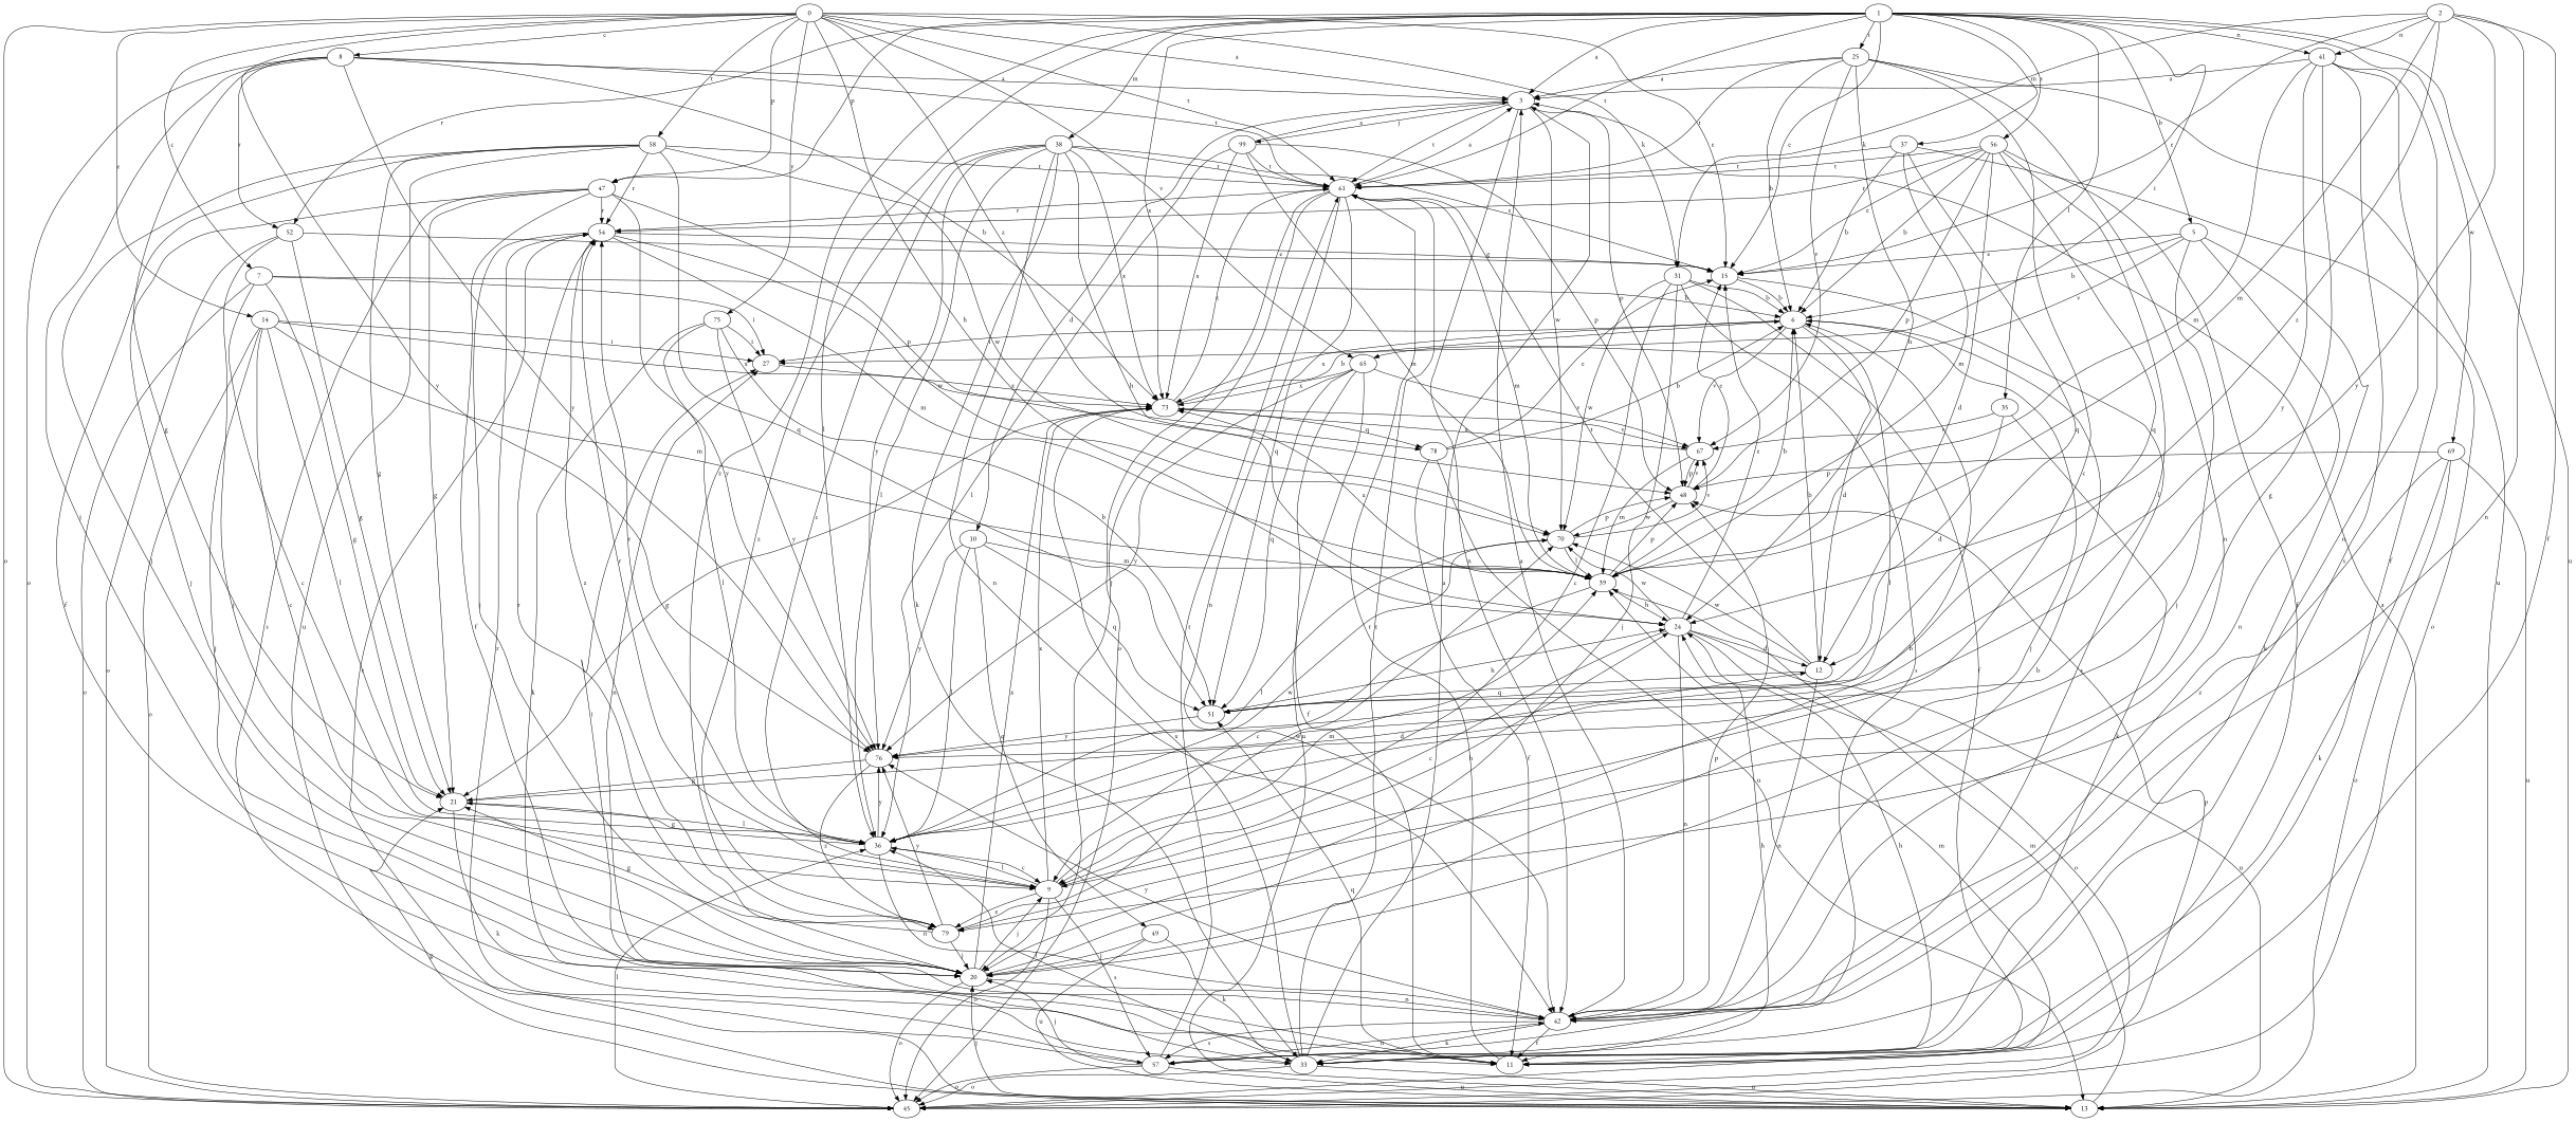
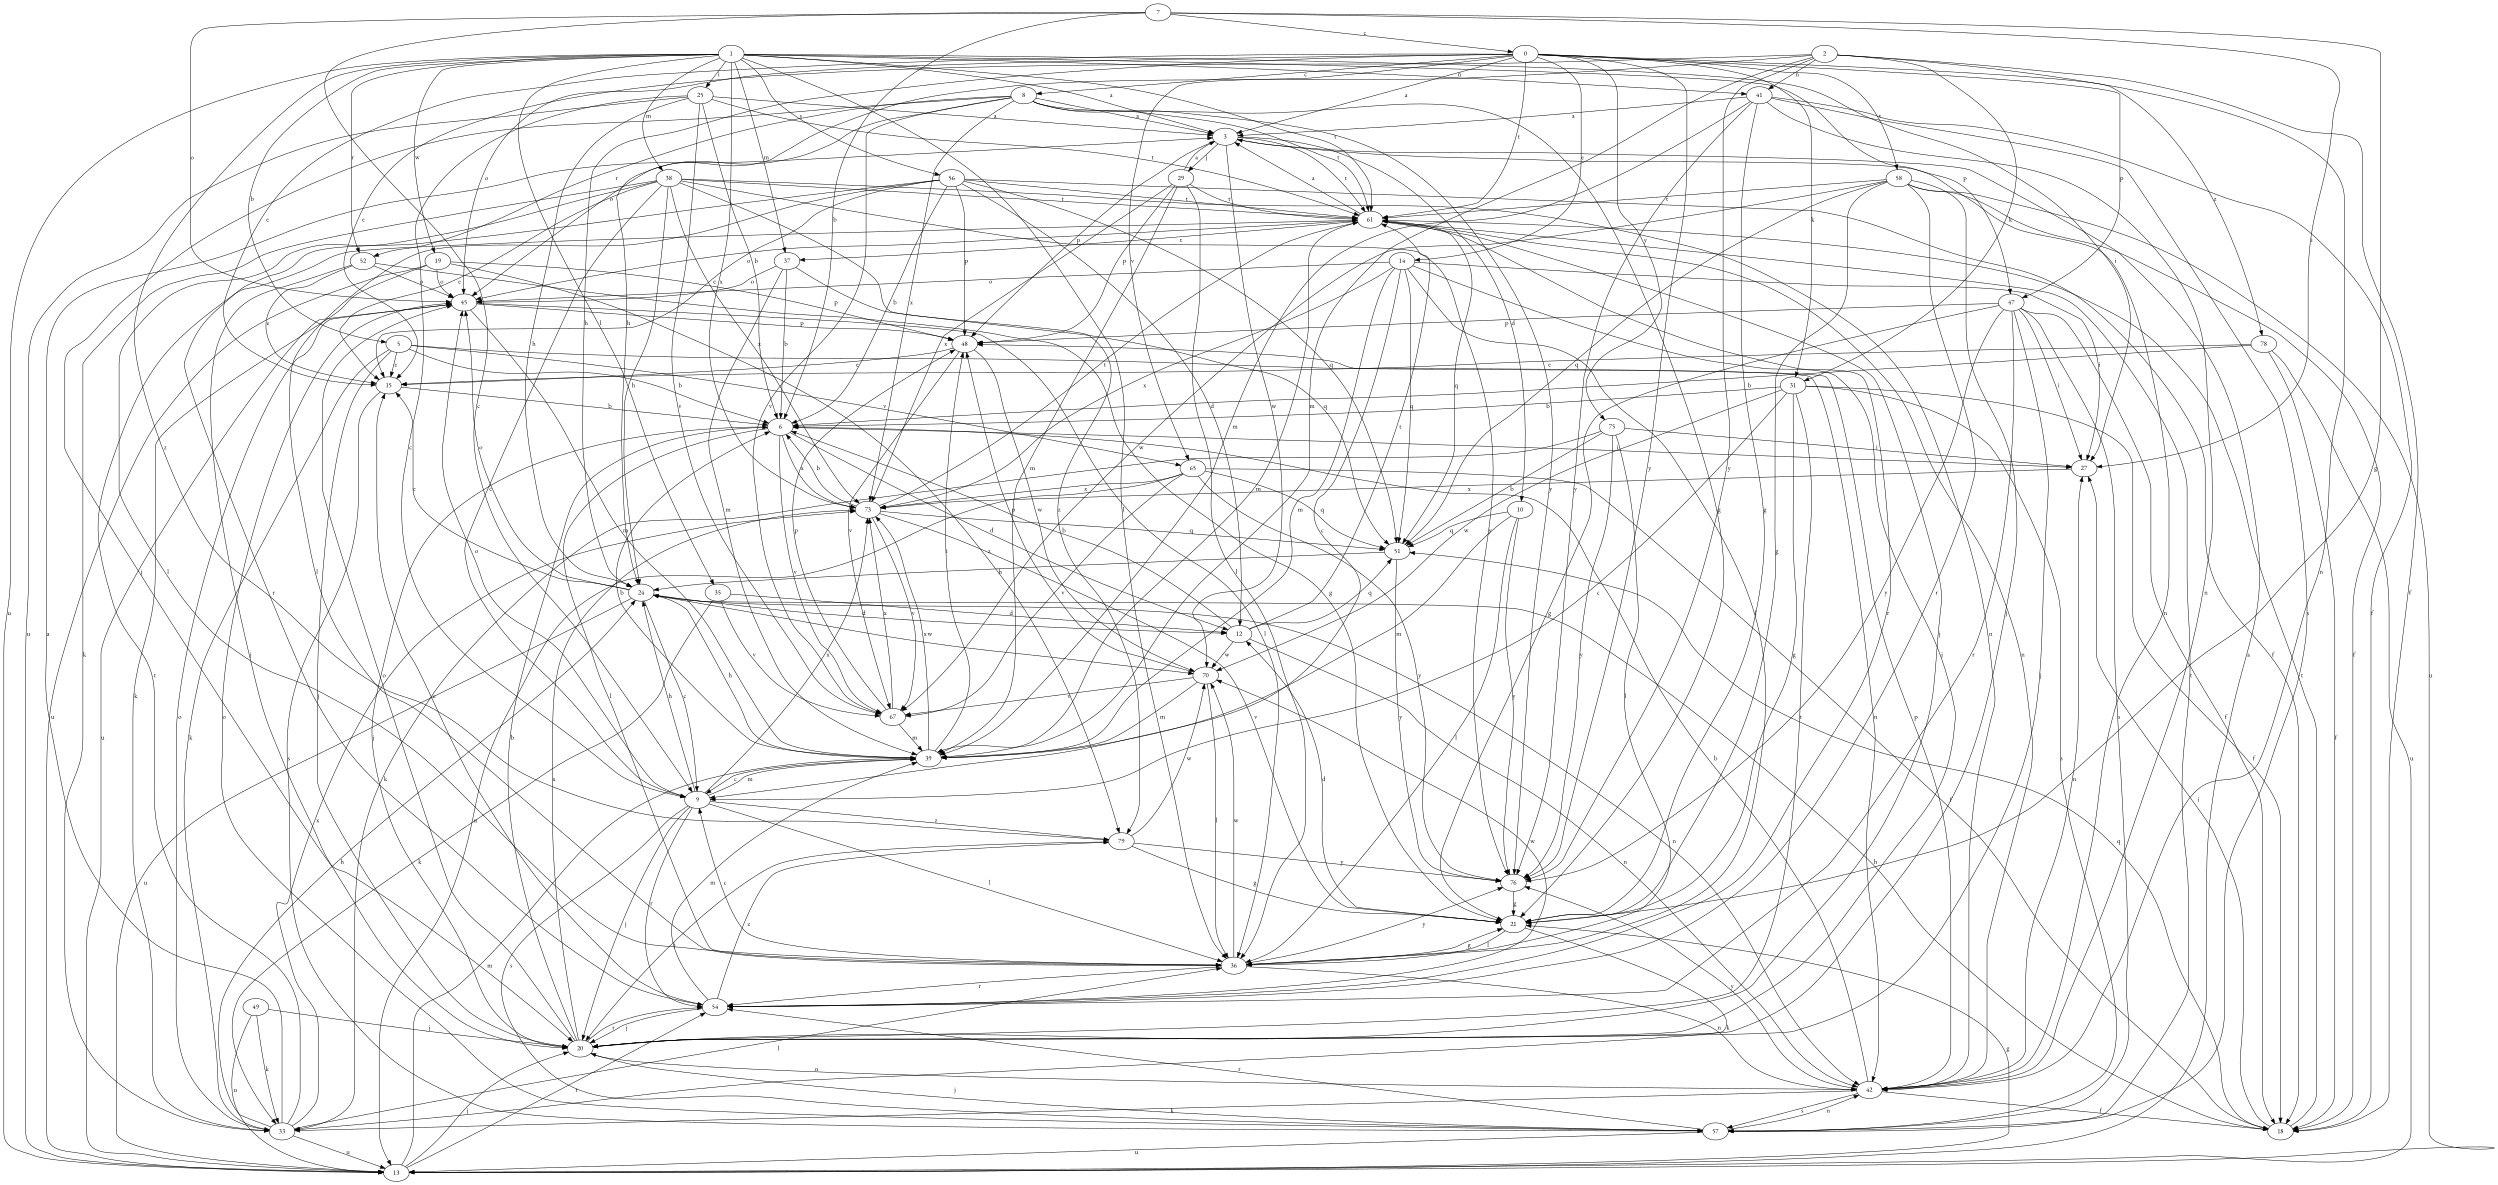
  strict digraph {
    fontname="EB Garamond"
    node [fontname="EB Garamond"]
    edge [fontname="EB Garamond"]
    0
    3
    7
    8
    14
    15
    24
    31
    45
    47
    58
    61
    65
    75
    76
    78
    42
    10
-   29 [label=99]
+   29
    48
    70
    27
    6
    9
    21
    52
    73
    n28 [label=20]
    67
    36
    39
    51
    57
    n34 [label=13]
    12
-   18 [label=11]
+   18
    54
    33
    79
    1
    5
    25
    35
    37
    38
    41
    56
-   69
+   69 [label=19]
    2
    49
    0 -> 3 [label=a]
-   0 -> 7 [label=c]
+   7 -> 0 [label=c]
    0 -> 8 [label=c]
    0 -> 14 [label=e]
    0 -> 15 [label=e]
    0 -> 24 [label=h]
    0 -> 31 [label=k]
    0 -> 45 [label=o]
    0 -> 47 [label=p]
    0 -> 58 [label=t]
    0 -> 61 [label=t]
    0 -> 65 [label=v]
    0 -> 75 [label=y]
    0 -> 76 [label=y]
    0 -> 78 [label=z]
    3 -> 61 [label=t]
    3 -> 42 [label=n]
    3 -> 10 [label=d]
    3 -> 29 [label=j]
    3 -> 48 [label=p]
    3 -> 70 [label=w]
    7 -> 45 [label=o]
    7 -> 27 [label=i]
    7 -> 6 [label=b]
    7 -> 9 [label=c]
    7 -> 21 [label=g]
    8 -> 3 [label=a]
    8 -> 45 [label=o]
    8 -> 61 [label=t]
    8 -> 76 [label=y]
    8 -> 21 [label=g]
    8 -> 52 [label=r]
-   8 -> 73 [label=b]
+   8 -> 73 [label=x]
    8 -> n28 [label=j]
+   8 -> 67 [label=v]
    14 -> 45 [label=o]
    14 -> 27 [label=i]
    14 -> 9 [label=c]
    14 -> 73 [label=x]
    14 -> n28 [label=j]
    14 -> 36 [label=l]
    14 -> 39 [label=m]
+   14 -> 51 [label=q]
    15 -> 6 [label=b]
    15 -> 57 [label=s]
    24 -> 15 [label=e]
    24 -> 45 [label=o]
    24 -> 42 [label=n]
    24 -> 70 [label=w]
    24 -> 9 [label=c]
    24 -> n34 [label=u]
    24 -> 12 [label=d]
    31 -> 70 [label=w]
    31 -> 6 [label=b]
    31 -> 9 [label=c]
-   31 -> n28 [label=j]
+   31 -> 21 [label=g]
+   31 -> n28 [label=t]
    31 -> 57 [label=s]
    31 -> 18 [label=f]
    45 -> 48 [label=p]
    45 -> 36 [label=l]
    45 -> 39 [label=m]
+   45 -> n34 [label=u]
    47 -> 76 [label=y]
    47 -> 48 [label=p]
+   47 -> 27 [label=i]
    47 -> 21 [label=g]
    47 -> n28 [label=j]
    47 -> 57 [label=s]
    47 -> 18 [label=f]
    47 -> 54 [label=r]
    58 -> 61 [label=t]
-   58 -> 70 [label=w]
+   58 -> 67 [label=w]
    58 -> 21 [label=g]
    58 -> n28 [label=j]
    58 -> 51 [label=q]
    58 -> n34 [label=u]
    58 -> 18 [label=f]
    58 -> 54 [label=r]
    61 -> 3 [label=a]
    61 -> 45 [label=o]
    61 -> 42 [label=n]
    61 -> n28 [label=j]
    61 -> 39 [label=m]
    61 -> 51 [label=q]
    61 -> 54 [label=r]
    65 -> 76 [label=y]
    65 -> 73 [label=x]
    65 -> 67 [label=v]
    65 -> 51 [label=q]
    65 -> n34 [label=u]
    65 -> 18 [label=f]
    75 -> 76 [label=y]
    75 -> 27 [label=i]
    75 -> 36 [label=l]
    75 -> 51 [label=b]
    75 -> 33 [label=k]
    76 -> 21 [label=g]
-   76 -> 79 [label=z]
    78 -> 15 [label=e]
    78 -> 6 [label=b]
    78 -> n34 [label=u]
    78 -> 18 [label=f]
-   42 -> 3 [label=a]
    42 -> 76 [label=y]
    42 -> 48 [label=p]
    42 -> 27 [label=n]
    42 -> 6 [label=b]
    42 -> 57 [label=s]
    42 -> 18 [label=f]
    42 -> 33 [label=k]
    10 -> 76 [label=y]
    10 -> 36 [label=l]
    10 -> 39 [label=m]
    10 -> 51 [label=q]
-   10 -> 49 [label=q]
    29 -> 3 [label=a]
    29 -> 61 [label=t]
    29 -> 48 [label=p]
    29 -> 73 [label=x]
    29 -> 36 [label=l]
    29 -> 39 [label=m]
    48 -> 15 [label=e]
    48 -> 70 [label=w]
    48 -> 67 [label=v]
    70 -> 48 [label=p]
    70 -> 67 [label=v]
    70 -> 36 [label=l]
-   70 -> 39 [label=l]
+   70 -> 39 [label=m]
    27 -> 73 [label=x]
    6 -> 27 [label=i]
    6 -> 73 [label=x]
    6 -> n28 [label=j]
    6 -> 67 [label=v]
    6 -> 36 [label=l]
    6 -> 12 [label=d]
    9 -> 24 [label=h]
    9 -> 45 [label=o]
    9 -> 73 [label=x]
-   n28 -> 9 [label=j]
+   9 -> n28 [label=j]
    9 -> 36 [label=l]
    9 -> 39 [label=m]
    9 -> 57 [label=s]
    9 -> 54 [label=r]
    9 -> 79 [label=z]
    21 -> 36 [label=l]
    21 -> 12 [label=d]
    21 -> 33 [label=k]
    52 -> 15 [label=e]
    52 -> 45 [label=o]
    52 -> 21 [label=g]
    52 -> n28 [label=j]
    73 -> 61 [label=t]
    73 -> 6 [label=b]
-   73 -> 21 [label=g]
+   73 -> 21 [label=v]
    73 -> 67 [label=v]
-   73 -> 78 [label=q]
+   73 -> 51 [label=q]
    n28 -> 45 [label=o]
    n28 -> 42 [label=n]
    n28 -> 6 [label=b]
    n28 -> 73 [label=x]
    n28 -> 54 [label=r]
    67 -> 48 [label=p]
    67 -> 73 [label=x]
    67 -> 39 [label=m]
    36 -> 76 [label=y]
    36 -> 42 [label=n]
    36 -> 70 [label=w]
    36 -> 9 [label=c]
    36 -> 21 [label=g]
    36 -> 54 [label=r]
    39 -> 24 [label=h]
-   39 -> 48 [label=p]
+   39 -> 48 [label=i]
    39 -> 6 [label=b]
    39 -> 9 [label=c]
    39 -> 73 [label=x]
    51 -> 24 [label=h]
    51 -> 76 [label=y]
    57 -> 45 [label=o]
    57 -> 61 [label=t]
    57 -> 42 [label=n]
    57 -> n28 [label=j]
    57 -> n34 [label=u]
    57 -> 54 [label=r]
    n34 -> 3 [label=a]
    n34 -> 21 [label=g]
    n34 -> n28 [label=j]
    n34 -> 39 [label=m]
    n34 -> 54 [label=r]
    12 -> 61 [label=t]
    12 -> 42 [label=n]
    12 -> 70 [label=w]
    12 -> 6 [label=b]
    12 -> 51 [label=q]
    18 -> 24 [label=h]
    18 -> 61 [label=t]
    18 -> 27 [label=i]
    18 -> 51 [label=q]
-   54 -> 15 [label=g]
+   54 -> 15 [label=e]
    54 -> 70 [label=w]
    54 -> n28 [label=j]
    54 -> 39 [label=m]
    54 -> 79 [label=z]
    33 -> 3 [label=a]
    33 -> 24 [label=h]
    33 -> 45 [label=o]
    33 -> 61 [label=t]
    33 -> 73 [label=x]
    33 -> 36 [label=l]
    33 -> n34 [label=u]
    79 -> 76 [label=y]
    79 -> 70 [label=w]
    79 -> 21 [label=g]
    79 -> n28 [label=j]
    1 -> 3 [label=a]
-   1 -> 15 [label=e]
    1 -> 47 [label=p]
    1 -> 61 [label=t]
    1 -> 27 [label=i]
    1 -> 52 [label=r]
    1 -> 73 [label=x]
    1 -> 36 [label=l]
    1 -> n34 [label=u]
    1 -> 79 [label=z]
    1 -> 5 [label=b]
    1 -> 25 [label=i]
    1 -> 35 [label=l]
    1 -> 37 [label=m]
    1 -> 38 [label=m]
    1 -> 41 [label=n]
    1 -> 56 [label=s]
    1 -> 69 [label=w]
    5 -> 15 [label=e]
    5 -> 65 [label=v]
    5 -> 42 [label=n]
    5 -> 6 [label=b]
    5 -> n28 [label=j]
    5 -> 33 [label=k]
    25 -> 3 [label=a]
    25 -> 24 [label=h]
    25 -> 61 [label=t]
-   25 -> 42 [label=n]
    25 -> 6 [label=b]
    25 -> 9 [label=c]
    25 -> 67 [label=v]
    25 -> n34 [label=u]
    35 -> 67 [label=v]
    35 -> 12 [label=d]
    35 -> 33 [label=k]
    37 -> 45 [label=o]
-   37 -> 61 [label=t]
+   61 -> 37 [label=t]
    37 -> 6 [label=b]
    37 -> 39 [label=m]
    37 -> 51 [label=q]
    38 -> 15 [label=e]
    38 -> 24 [label=h]
    38 -> 61 [label=t]
    38 -> 76 [label=y]
    38 -> 42 [label=n]
    38 -> 9 [label=c]
    38 -> 73 [label=x]
    38 -> 36 [label=l]
    38 -> 33 [label=k]
    38 -> 79 [label=z]
    41 -> 3 [label=a]
    41 -> 76 [label=y]
    41 -> 42 [label=n]
-   41 -> 79 [label=g]
+   41 -> 21 [label=g]
    41 -> 39 [label=m]
    41 -> 57 [label=s]
    41 -> 18 [label=f]
    56 -> 15 [label=e]
    56 -> 61 [label=t]
    56 -> 48 [label=p]
    56 -> 6 [label=b]
    56 -> 36 [label=l]
    56 -> 51 [label=q]
    56 -> 12 [label=d]
    56 -> 18 [label=f]
    56 -> 54 [label=r]
    69 -> 45 [label=o]
    69 -> 48 [label=p]
    69 -> n34 [label=u]
    69 -> 33 [label=k]
    69 -> 79 [label=z]
    2 -> 15 [label=e]
-   2 -> 24 [label=z]
+   2 -> 24 [label=h]
    2 -> 31 [label=k]
    2 -> 76 [label=y]
    2 -> 42 [label=n]
    2 -> 39 [label=m]
    2 -> 18 [label=f]
    2 -> 41 [label=n]
    49 -> n28 [label=j]
    49 -> n34 [label=u]
    49 -> 33 [label=k]
  }
